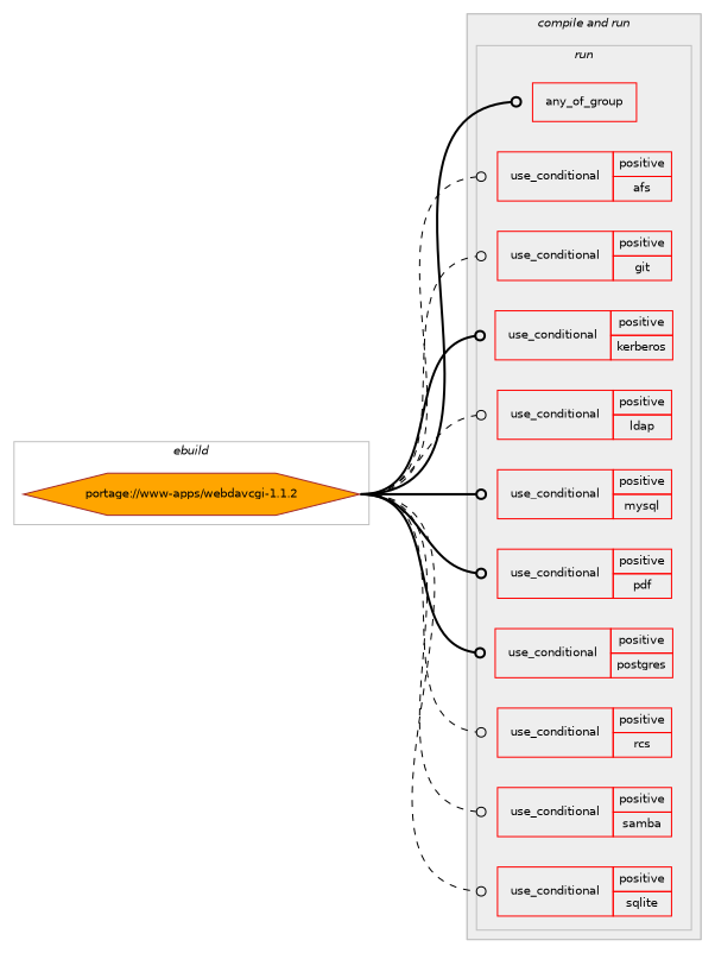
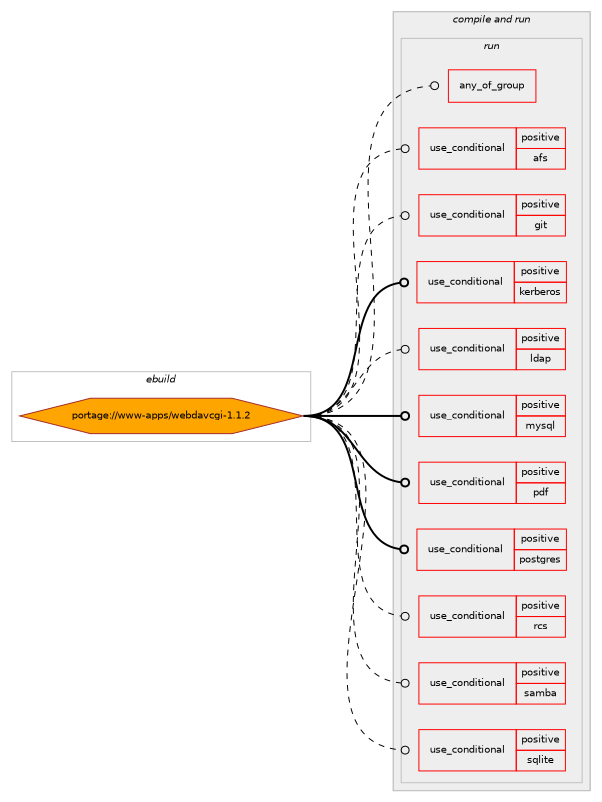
  digraph {
    compound=true
    concentrate=true
    fontname=Helvetica
    fontsize=10
    newrank=true
    rankdir=LR
    ranksep=1.5
    node [color=red fontname=Helvetica fontsize=10 shape=none]
    edge [arrowhead=odot headport=w style=dashed tailport=e weight=20]
    n1 [color=brown label="portage://www-apps/webdavcgi-1.1.2" width=4 style=filled fillcolor=orange shape=hexagon]
    n2 [label=<<TABLE BORDER="0" CELLBORDER="1" CELLSPACING="0" CELLPADDING="4"><TR><TD CELLPADDING="10">any_of_group</TD></TR></TABLE>>]
    n3 [label=<<TABLE BORDER="0" CELLBORDER="1" CELLSPACING="0" CELLPADDING="4"><TR><TD ROWSPAN="3" CELLPADDING="10">use_conditional</TD></TR><TR><TD>positive</TD></TR><TR><TD>afs</TD></TR></TABLE>>]
    n4 [label=<<TABLE BORDER="0" CELLBORDER="1" CELLSPACING="0" CELLPADDING="4"><TR><TD ROWSPAN="3" CELLPADDING="10">use_conditional</TD></TR><TR><TD>positive</TD></TR><TR><TD>git</TD></TR></TABLE>>]
    n5 [label=<<TABLE BORDER="0" CELLBORDER="1" CELLSPACING="0" CELLPADDING="4"><TR><TD ROWSPAN="3" CELLPADDING="10">use_conditional</TD></TR><TR><TD>positive</TD></TR><TR><TD>kerberos</TD></TR></TABLE>>]
    n6 [label=<<TABLE BORDER="0" CELLBORDER="1" CELLSPACING="0" CELLPADDING="4"><TR><TD ROWSPAN="3" CELLPADDING="10">use_conditional</TD></TR><TR><TD>positive</TD></TR><TR><TD>ldap</TD></TR></TABLE>>]
    n7 [label=<<TABLE BORDER="0" CELLBORDER="1" CELLSPACING="0" CELLPADDING="4"><TR><TD ROWSPAN="3" CELLPADDING="10">use_conditional</TD></TR><TR><TD>positive</TD></TR><TR><TD>mysql</TD></TR></TABLE>>]
    n8 [label=<<TABLE BORDER="0" CELLBORDER="1" CELLSPACING="0" CELLPADDING="4"><TR><TD ROWSPAN="3" CELLPADDING="10">use_conditional</TD></TR><TR><TD>positive</TD></TR><TR><TD>pdf</TD></TR></TABLE>>]
    n9 [label=<<TABLE BORDER="0" CELLBORDER="1" CELLSPACING="0" CELLPADDING="4"><TR><TD ROWSPAN="3" CELLPADDING="10">use_conditional</TD></TR><TR><TD>positive</TD></TR><TR><TD>postgres</TD></TR></TABLE>>]
    n10 [label=<<TABLE BORDER="0" CELLBORDER="1" CELLSPACING="0" CELLPADDING="4"><TR><TD ROWSPAN="3" CELLPADDING="10">use_conditional</TD></TR><TR><TD>positive</TD></TR><TR><TD>rcs</TD></TR></TABLE>>]
    n11 [label=<<TABLE BORDER="0" CELLBORDER="1" CELLSPACING="0" CELLPADDING="4"><TR><TD ROWSPAN="3" CELLPADDING="10">use_conditional</TD></TR><TR><TD>positive</TD></TR><TR><TD>samba</TD></TR></TABLE>>]
    n12 [label=<<TABLE BORDER="0" CELLBORDER="1" CELLSPACING="0" CELLPADDING="4"><TR><TD ROWSPAN="3" CELLPADDING="10">use_conditional</TD></TR><TR><TD>positive</TD></TR><TR><TD>sqlite</TD></TR></TABLE>>]
    subgraph cluster_1 {
      color=gray
      label=<<i>ebuild</i>>
      rank=same
      n1
    }
    subgraph cluster_2 {
      color=gray
      label=<<i>dependencies</i>>
      subgraph cluster_3 {
        color=gray
        fillcolor="#eeeeee"
        label=<<i>compile</i>>
        style=filled
      }
      subgraph cluster_4 {
        color=gray
        fillcolor="#eeeeee"
        label=<<i>compile and run</i>>
        style=filled
      }
      subgraph cluster_5 {
        color=gray
        fillcolor="#eeeeee"
        label=<<i>run</i>>
        style=filled
        subgraph sub_6 {
          color=gray
          fillcolor="#eeeeee"
          label=<<i>run</i>>
          style=filled
          n2
        }
        subgraph sub_7 {
          color=gray
          fillcolor="#eeeeee"
          label=<<i>run</i>>
          style=filled
          n3
        }
        subgraph sub_8 {
          color=gray
          fillcolor="#eeeeee"
          label=<<i>run</i>>
          style=filled
          n4
        }
        subgraph sub_9 {
          color=gray
          fillcolor="#eeeeee"
          label=<<i>run</i>>
          style=filled
          n5
        }
        subgraph sub_10 {
          color=gray
          fillcolor="#eeeeee"
          label=<<i>run</i>>
          style=filled
          n6
        }
        subgraph sub_11 {
          color=gray
          fillcolor="#eeeeee"
          label=<<i>run</i>>
          style=filled
          n7
        }
        subgraph sub_12 {
          color=gray
          fillcolor="#eeeeee"
          label=<<i>run</i>>
          style=filled
          n8
        }
        subgraph sub_13 {
          color=gray
          fillcolor="#eeeeee"
          label=<<i>run</i>>
          style=filled
          n9
        }
        subgraph sub_14 {
          color=gray
          fillcolor="#eeeeee"
          label=<<i>run</i>>
          style=filled
          n10
        }
        subgraph sub_15 {
          color=gray
          fillcolor="#eeeeee"
          label=<<i>run</i>>
          style=filled
          n11
        }
        subgraph sub_16 {
          color=gray
          fillcolor="#eeeeee"
          label=<<i>run</i>>
          style=filled
          n12
        }
      }
    }
    subgraph cluster_17 {
      color=gray
      label=<<i>candidates</i>>
      rank=same
    }
-   n1 -> n2 [style=bold]
+   n1 -> n2
    n1 -> n3
    n1 -> n4
    n1 -> n5 [style=bold]
    n1 -> n6
    n1 -> n7 [style=bold]
    n1 -> n8 [style=bold]
    n1 -> n9 [style=bold]
    n1 -> n10
    n1 -> n11
    n1 -> n12
  }
